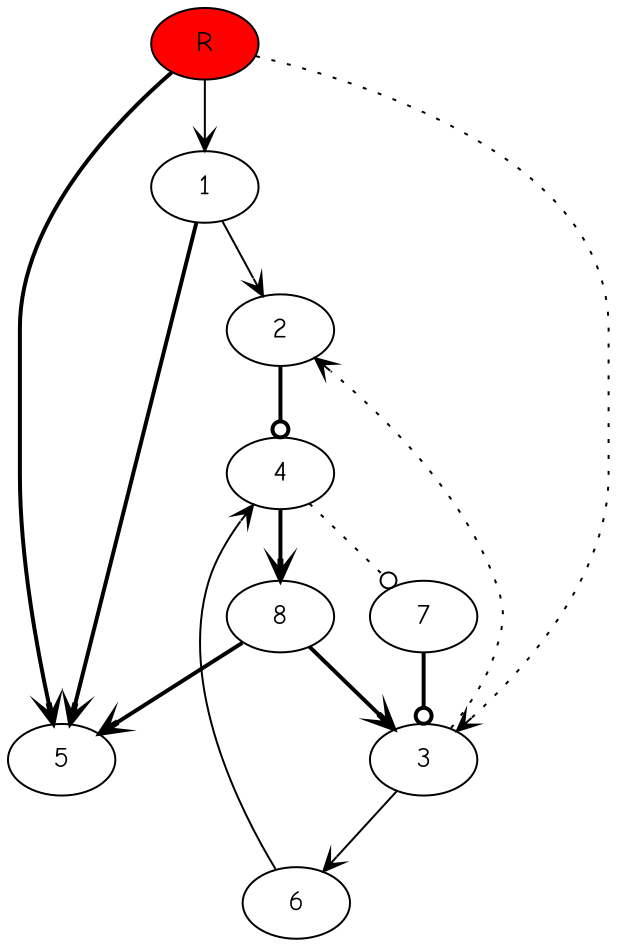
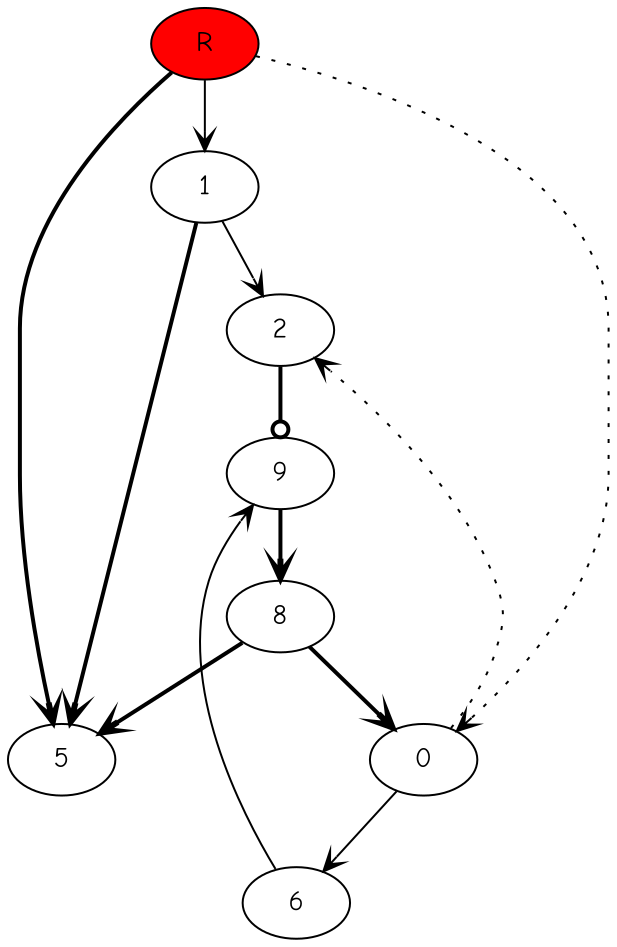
  digraph {
    fontname="Comic Neue"
    node [fontname="Comic Neue"]
    edge [arrowhead=vee fontname="Comic Neue" style=bold]
    1
    2
    5
-   4
+   4 [label=9]
    6
-   7
    8
-   3
+   3 [label=0]
    R [fillcolor="#ff0000" style=filled]
    1 -> 2 [style=solid]
    1 -> 5
    2 -> 4 [arrowhead=odot]
-   4 -> 7 [arrowhead=odot style=dotted]
    4 -> 8
    6 -> 4 [style=solid]
-   7 -> 3 [arrowhead=odot]
    8 -> 5
    8 -> 3
    3 -> 2 [style=dotted]
    3 -> 6 [style=solid]
    R -> 1 [style=solid]
    R -> 5
    R -> 3 [style=dotted]
  }
